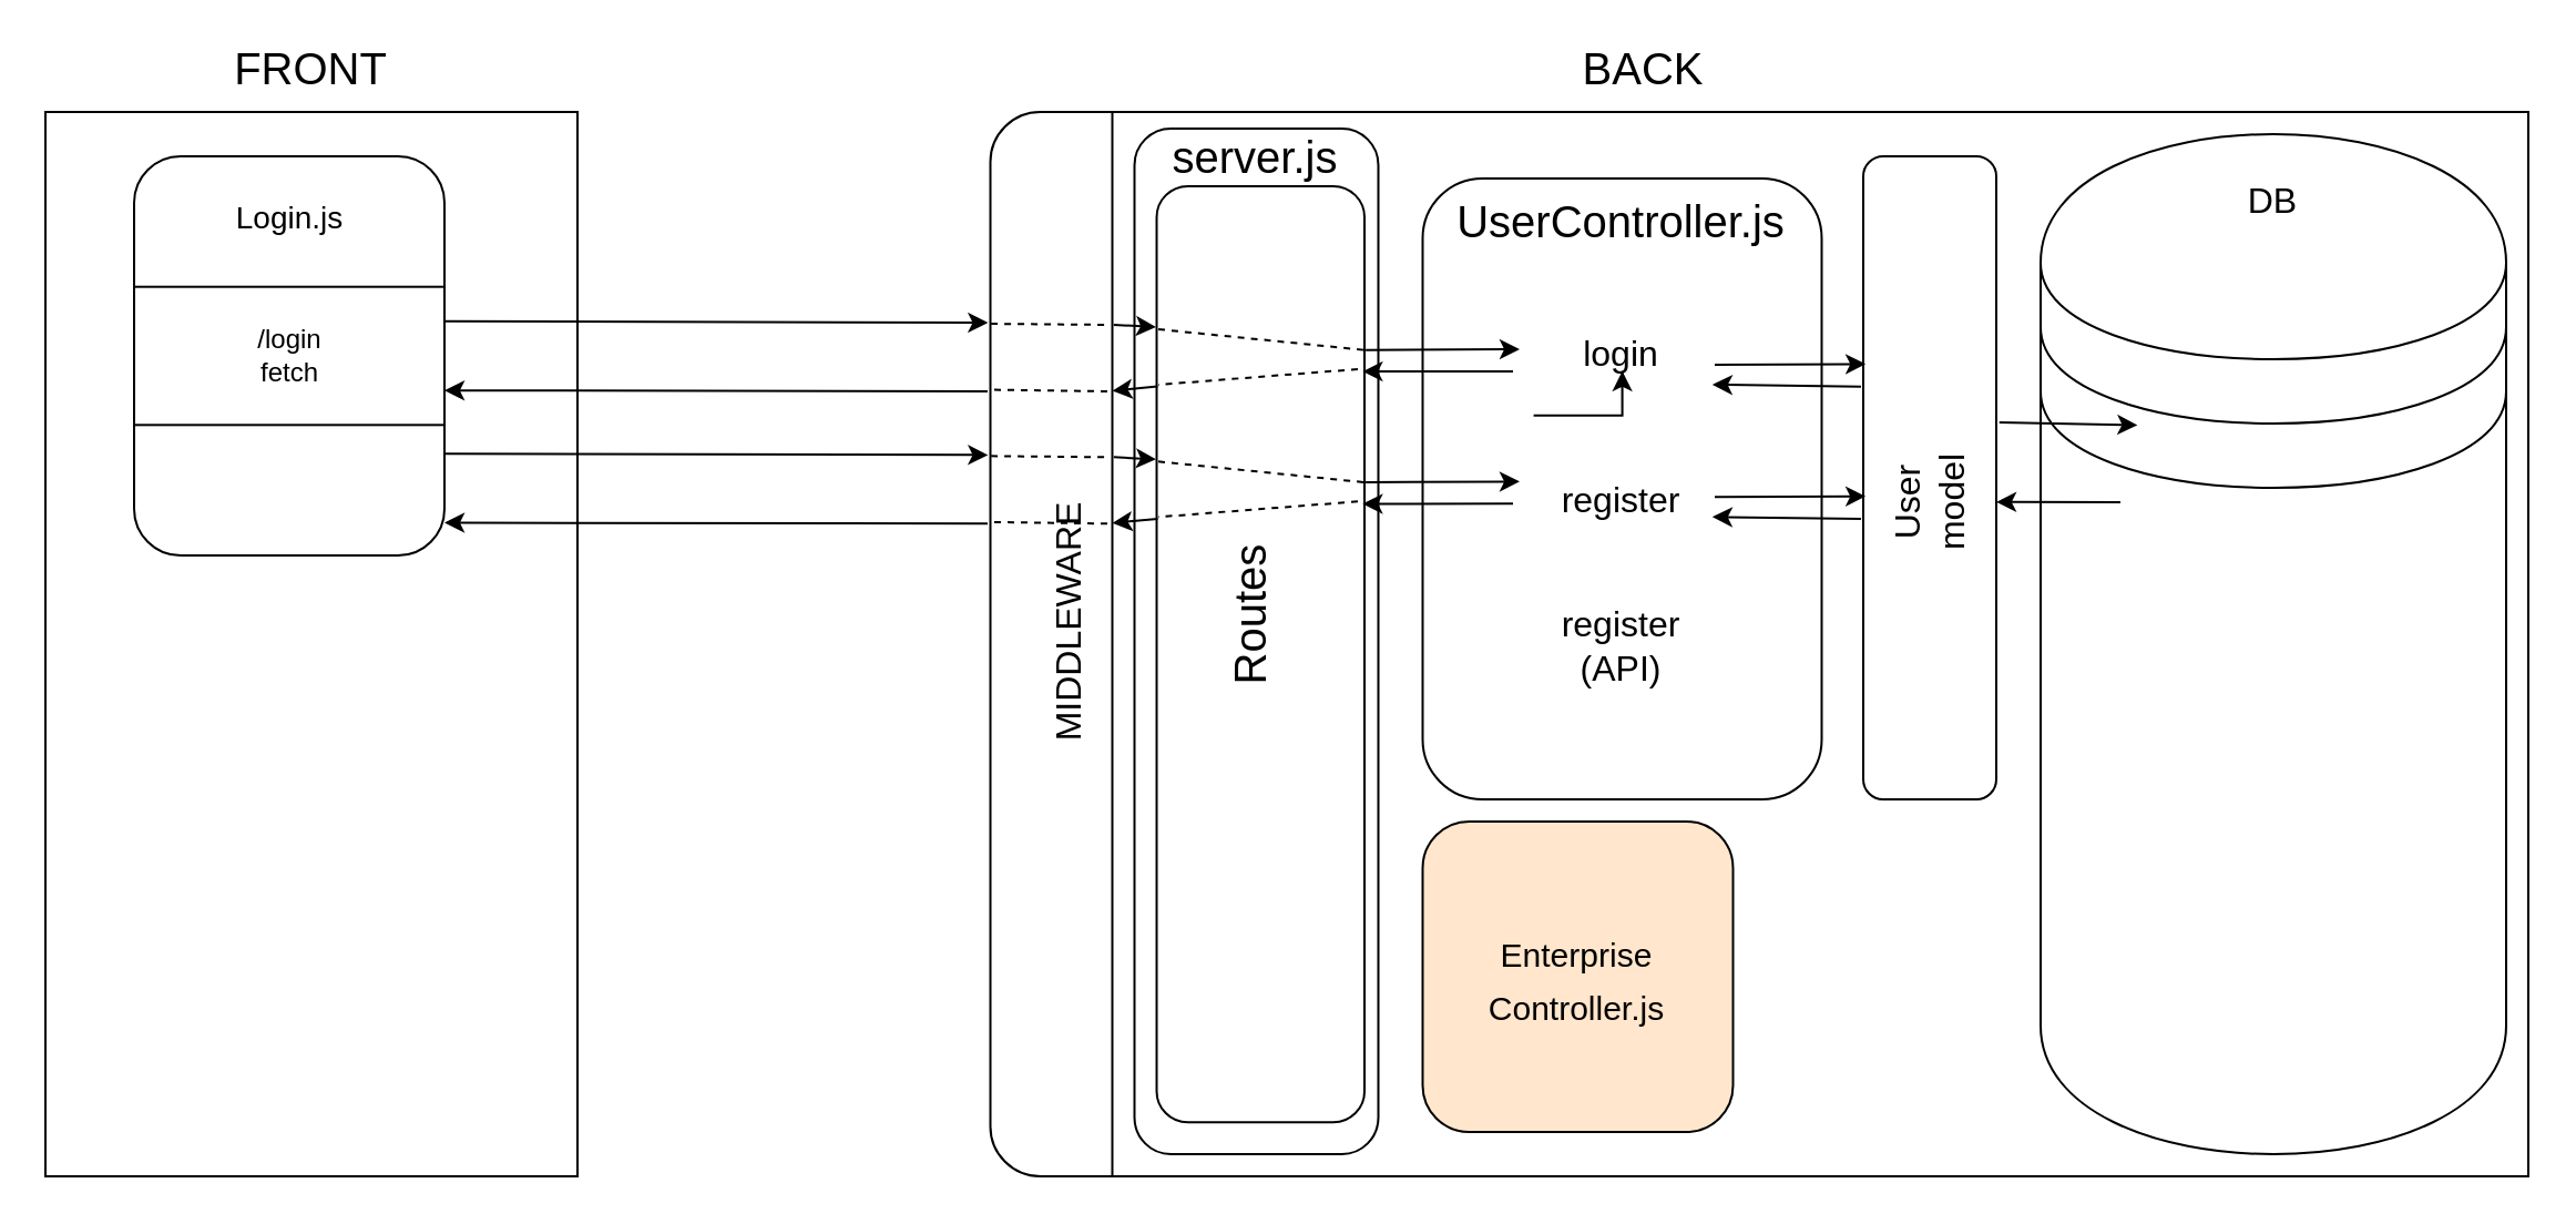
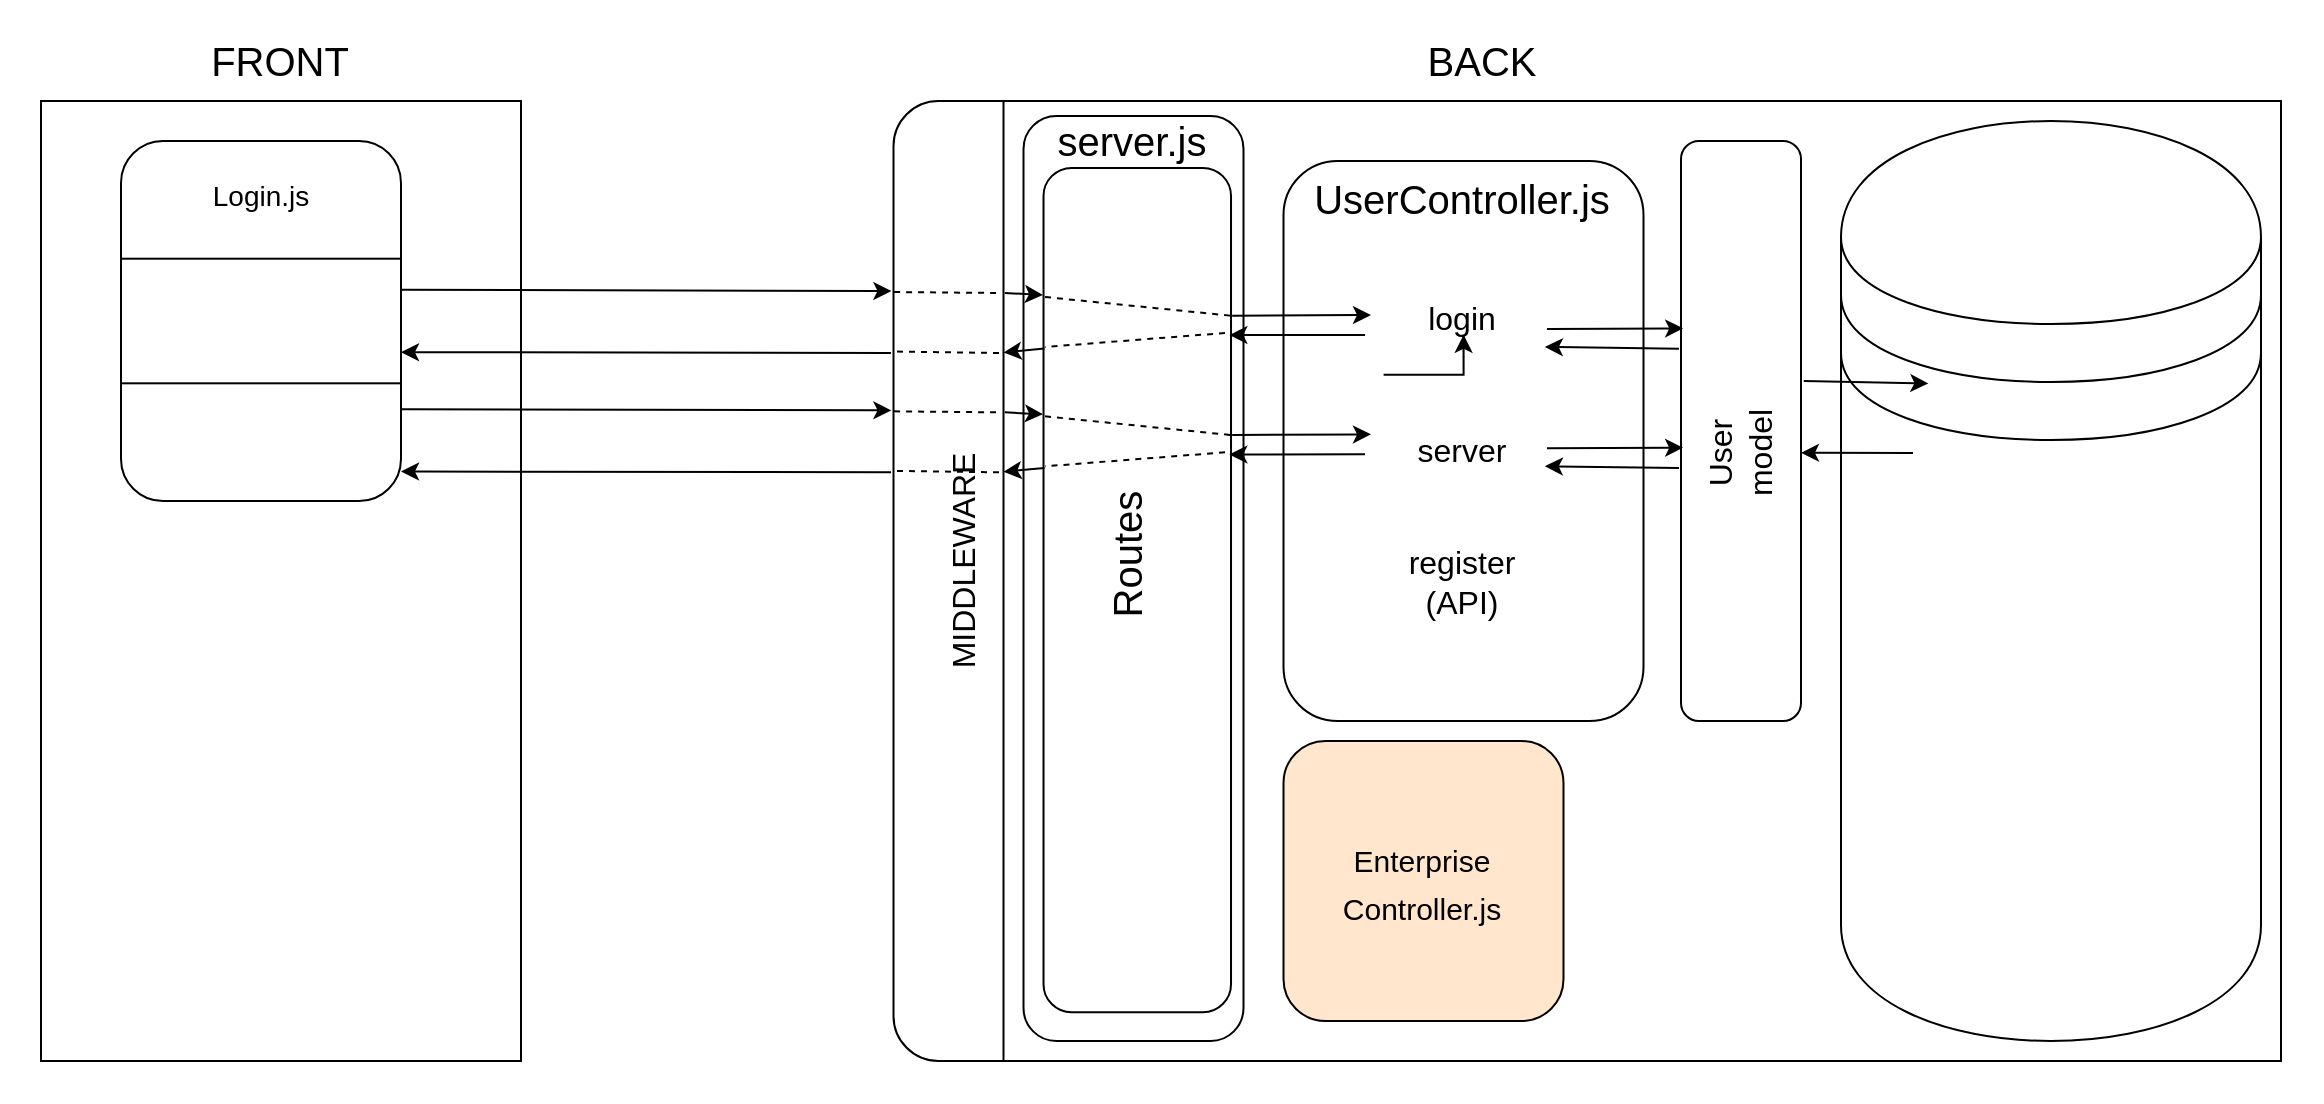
  <mxCell id="0" />
  <mxCell id="1" parent="0" />
  <mxCell id="2" value="" style="rounded=0;whiteSpace=wrap;html=1;" vertex="1" parent="1"><mxGeometry x="20" y="50" width="240" height="480" as="geometry" /></mxCell>
  <mxCell id="3" value="" style="rounded=1;whiteSpace=wrap;html=1;" vertex="1" parent="1"><mxGeometry x="446.25" y="50" width="150" height="480" as="geometry" /></mxCell>
  <mxCell id="4" value="" style="rounded=0;whiteSpace=wrap;html=1;" vertex="1" parent="1"><mxGeometry x="501.25" y="50" width="638.75" height="480" as="geometry" /></mxCell>
  <mxCell id="5" value="" style="shape=datastore;whiteSpace=wrap;html=1;fontSize=16;" vertex="1" parent="1"><mxGeometry x="920" y="60" width="210" height="460" as="geometry" /></mxCell>
  <mxCell id="6" value="&lt;font style=&quot;font-size: 16px&quot;&gt;MIDDLEWARE&lt;/font&gt;" style="text;html=1;strokeColor=none;fillColor=none;align=center;verticalAlign=middle;whiteSpace=wrap;rounded=0;rotation=-90;" vertex="1" parent="1"><mxGeometry x="461.25" y="270" width="40" height="20" as="geometry" /></mxCell>
  <mxCell id="7" value="&lt;font style=&quot;font-size: 20px&quot;&gt;FRONT&lt;/font&gt;" style="text;html=1;strokeColor=none;fillColor=none;align=center;verticalAlign=middle;whiteSpace=wrap;rounded=0;" vertex="1" parent="1"><mxGeometry x="120" y="20" width="40" height="20" as="geometry" /></mxCell>
  <mxCell id="8" value="BACK" style="text;html=1;strokeColor=none;fillColor=none;align=center;verticalAlign=middle;whiteSpace=wrap;rounded=0;fontSize=20;" vertex="1" parent="1"><mxGeometry x="721.25" y="20" width="40" height="20" as="geometry" /></mxCell>
  <mxCell id="9" value="" style="rounded=1;whiteSpace=wrap;html=1;fontSize=20;" vertex="1" parent="1"><mxGeometry x="511.25" y="57.5" width="110" height="462.5" as="geometry" /></mxCell>
  <mxCell id="10" value="server.js" style="text;html=1;strokeColor=none;fillColor=none;align=center;verticalAlign=middle;whiteSpace=wrap;rounded=0;fontSize=20;" vertex="1" parent="1"><mxGeometry x="546.25" y="60" width="40" height="20" as="geometry" /></mxCell>
  <mxCell id="11" value="" style="rounded=1;whiteSpace=wrap;html=1;fontSize=20;rotation=-90;" vertex="1" parent="1"><mxGeometry x="357.04" y="247.67" width="422.18" height="93.75" as="geometry" /></mxCell>
  <mxCell id="12" value="Routes" style="text;html=1;strokeColor=none;fillColor=none;align=center;verticalAlign=middle;whiteSpace=wrap;rounded=0;fontSize=20;rotation=-90;" vertex="1" parent="1"><mxGeometry x="542.5" y="267.5" width="40" height="20" as="geometry" /></mxCell>
  <mxCell id="13" value="&lt;font style=&quot;font-size: 15px&quot;&gt;Enterprise&lt;br&gt;Controller.js&lt;/font&gt;" style="rounded=1;whiteSpace=wrap;html=1;fontSize=20;fillColor=#ffe6cc;" vertex="1" parent="1"><mxGeometry x="641.25" y="370" width="140" height="140" as="geometry" /></mxCell>
  <mxCell id="14" value="" style="rounded=1;whiteSpace=wrap;html=1;fontSize=16;" vertex="1" parent="1"><mxGeometry x="840" y="70" width="60" height="290" as="geometry" /></mxCell>
  <mxCell id="15" value="User model" style="text;html=1;strokeColor=none;fillColor=none;align=center;verticalAlign=middle;whiteSpace=wrap;rounded=0;fontSize=16;rotation=-90;" vertex="1" parent="1"><mxGeometry x="850" y="216.25" width="40" height="20" as="geometry" /></mxCell>
- <mxCell id="16" value="DB" style="text;html=1;strokeColor=none;fillColor=none;align=center;verticalAlign=middle;whiteSpace=wrap;rounded=0;fontSize=16;" vertex="1" parent="1"><mxGeometry x="1005" y="80" width="40" height="20" as="geometry" /></mxCell>
  <mxCell id="17" value="" style="group" vertex="1" connectable="0" parent="1"><mxGeometry x="641.25" y="80" width="180" height="280" as="geometry" /></mxCell>
  <mxCell id="18" value="" style="rounded=1;whiteSpace=wrap;html=1;fontSize=20;" vertex="1" parent="17"><mxGeometry width="180" height="280" as="geometry" /></mxCell>
  <mxCell id="19" value="UserController.js" style="text;html=1;strokeColor=none;fillColor=none;align=center;verticalAlign=middle;whiteSpace=wrap;rounded=0;fontSize=20;" vertex="1" parent="17"><mxGeometry x="70" y="9.655" width="40" height="19.31" as="geometry" /></mxCell>
  <mxCell id="20" value="&lt;font style=&quot;font-size: 16px&quot;&gt;login&lt;/font&gt;" style="text;html=1;strokeColor=none;fillColor=none;align=center;verticalAlign=middle;whiteSpace=wrap;rounded=0;fontSize=20;" vertex="1" parent="17"><mxGeometry x="70" y="67.586" width="40" height="19.31" as="geometry" /></mxCell>
- <mxCell id="21" value="register" style="text;html=1;strokeColor=none;fillColor=none;align=center;verticalAlign=middle;whiteSpace=wrap;rounded=0;fontSize=16;" vertex="1" parent="17"><mxGeometry x="70" y="135.172" width="40" height="19.31" as="geometry" /></mxCell>
+ <mxCell id="21" value="server" style="text;html=1;strokeColor=none;fillColor=none;align=center;verticalAlign=middle;whiteSpace=wrap;rounded=0;fontSize=16;" vertex="1" parent="17"><mxGeometry x="70" y="135.172" width="40" height="19.31" as="geometry" /></mxCell>
  <mxCell id="22" value="register&lt;br&gt;(API)" style="text;html=1;strokeColor=none;fillColor=none;align=center;verticalAlign=middle;whiteSpace=wrap;rounded=0;fontSize=16;" vertex="1" parent="17"><mxGeometry x="70" y="201.552" width="40" height="19.31" as="geometry" /></mxCell>
  <mxCell id="23" style="edgeStyle=orthogonalEdgeStyle;rounded=0;orthogonalLoop=1;jettySize=auto;html=1;exitX=0.5;exitY=1;exitDx=0;exitDy=0;fontSize=16;" edge="1" parent="17" source="20" target="20"><mxGeometry relative="1" as="geometry" /></mxCell>
  <mxCell id="24" value="" style="group" vertex="1" connectable="0" parent="1"><mxGeometry x="60" y="70" width="140" height="180" as="geometry" /></mxCell>
  <mxCell id="25" value="" style="group" vertex="1" connectable="0" parent="24"><mxGeometry width="140" height="180" as="geometry" /></mxCell>
  <mxCell id="26" value="" style="group" vertex="1" connectable="0" parent="25"><mxGeometry width="140" height="180" as="geometry" /></mxCell>
  <mxCell id="27" value="" style="rounded=0;whiteSpace=wrap;html=1;" vertex="1" parent="26"><mxGeometry y="58.846" width="140" height="62.308" as="geometry" /></mxCell>
  <mxCell id="28" value="" style="rounded=1;whiteSpace=wrap;html=1;" vertex="1" parent="26"><mxGeometry width="140" height="180" as="geometry" /></mxCell>
  <mxCell id="29" value="" style="rounded=0;whiteSpace=wrap;html=1;fontSize=16;" vertex="1" parent="26"><mxGeometry y="58.846" width="140" height="62.308" as="geometry" /></mxCell>
  <mxCell id="30" value="&lt;font style=&quot;font-size: 14px&quot;&gt;Login.js&lt;/font&gt;" style="text;html=1;strokeColor=none;fillColor=none;align=center;verticalAlign=middle;whiteSpace=wrap;rounded=0;" vertex="1" parent="26"><mxGeometry x="46.667" y="13.846" width="46.667" height="27.692" as="geometry" /></mxCell>
- <mxCell id="31" value="/login fetch" style="text;html=1;strokeColor=none;fillColor=none;align=center;verticalAlign=middle;whiteSpace=wrap;rounded=0;" vertex="1" parent="26"><mxGeometry x="46.667" y="76.154" width="46.667" height="27.692" as="geometry" /></mxCell>
  <mxCell id="32" value="" style="endArrow=classic;html=1;fontSize=16;exitX=1;exitY=0.25;exitDx=0;exitDy=0;entryX=-0.007;entryY=0.198;entryDx=0;entryDy=0;entryPerimeter=0;" edge="1" parent="1" source="29" target="3"><mxGeometry width="50" height="50" relative="1" as="geometry"><mxPoint x="580" y="410" as="sourcePoint" /><mxPoint x="630" y="360" as="targetPoint" /></mxGeometry></mxCell>
  <mxCell id="33" value="" style="endArrow=classic;html=1;fontSize=16;exitX=0.001;exitY=0.2;exitDx=0;exitDy=0;exitPerimeter=0;" edge="1" parent="1" source="4"><mxGeometry width="50" height="50" relative="1" as="geometry"><mxPoint x="501" y="139" as="sourcePoint" /><mxPoint x="521" y="147" as="targetPoint" /></mxGeometry></mxCell>
  <mxCell id="34" value="" style="endArrow=classic;html=1;fontSize=16;exitX=0.825;exitY=1.006;exitDx=0;exitDy=0;exitPerimeter=0;entryX=0.243;entryY=0.275;entryDx=0;entryDy=0;entryPerimeter=0;" edge="1" parent="1" source="11" target="18"><mxGeometry width="50" height="50" relative="1" as="geometry"><mxPoint x="580" y="310" as="sourcePoint" /><mxPoint x="630" y="260" as="targetPoint" /></mxGeometry></mxCell>
  <mxCell id="35" value="" style="endArrow=none;dashed=1;html=1;fontSize=16;exitX=0.002;exitY=0.199;exitDx=0;exitDy=0;exitPerimeter=0;entryX=0.352;entryY=0.2;entryDx=0;entryDy=0;entryPerimeter=0;" edge="1" parent="1" source="3" target="3"><mxGeometry width="50" height="50" relative="1" as="geometry"><mxPoint x="580" y="310" as="sourcePoint" /><mxPoint x="630" y="260" as="targetPoint" /></mxGeometry></mxCell>
  <mxCell id="36" value="" style="endArrow=none;dashed=1;html=1;fontSize=16;entryX=0.825;entryY=0.998;entryDx=0;entryDy=0;entryPerimeter=0;" edge="1" parent="1" target="11"><mxGeometry width="50" height="50" relative="1" as="geometry"><mxPoint x="522" y="148" as="sourcePoint" /><mxPoint x="630" y="260" as="targetPoint" /></mxGeometry></mxCell>
  <mxCell id="37" value="" style="endArrow=classic;html=1;fontSize=16;exitX=0.732;exitY=0.3;exitDx=0;exitDy=0;exitPerimeter=0;entryX=0.018;entryY=0.323;entryDx=0;entryDy=0;entryPerimeter=0;" edge="1" parent="1" source="18" target="14"><mxGeometry width="50" height="50" relative="1" as="geometry"><mxPoint x="580" y="310" as="sourcePoint" /><mxPoint x="630" y="260" as="targetPoint" /></mxGeometry></mxCell>
  <mxCell id="38" value="" style="endArrow=classic;html=1;fontSize=16;exitX=-0.017;exitY=0.358;exitDx=0;exitDy=0;exitPerimeter=0;entryX=0.726;entryY=0.332;entryDx=0;entryDy=0;entryPerimeter=0;" edge="1" parent="1" source="14" target="18"><mxGeometry width="50" height="50" relative="1" as="geometry"><mxPoint x="851.08" y="173.67" as="sourcePoint" /><mxPoint x="783.01" y="174" as="targetPoint" /></mxGeometry></mxCell>
  <mxCell id="39" value="" style="endArrow=classic;html=1;fontSize=16;entryX=0.802;entryY=0.991;entryDx=0;entryDy=0;entryPerimeter=0;" edge="1" parent="1" target="11"><mxGeometry width="50" height="50" relative="1" as="geometry"><mxPoint x="682" y="167" as="sourcePoint" /><mxPoint x="625.568" y="167.337" as="targetPoint" /></mxGeometry></mxCell>
  <mxCell id="40" value="" style="endArrow=none;dashed=1;html=1;fontSize=16;" edge="1" parent="1"><mxGeometry width="50" height="50" relative="1" as="geometry"><mxPoint x="612" y="166" as="sourcePoint" /><mxPoint x="522" y="173" as="targetPoint" /></mxGeometry></mxCell>
  <mxCell id="41" value="" style="endArrow=classic;html=1;fontSize=16;entryX=0;entryY=0.262;entryDx=0;entryDy=0;entryPerimeter=0;exitX=0.786;exitY=0.005;exitDx=0;exitDy=0;exitPerimeter=0;" edge="1" parent="1" source="11" target="4"><mxGeometry width="50" height="50" relative="1" as="geometry"><mxPoint x="521" y="153" as="sourcePoint" /><mxPoint x="511" y="149" as="targetPoint" /></mxGeometry></mxCell>
  <mxCell id="42" value="" style="endArrow=none;dashed=1;html=1;fontSize=16;entryX=-0.002;entryY=0.261;entryDx=0;entryDy=0;entryPerimeter=0;" edge="1" parent="1" target="3"><mxGeometry width="50" height="50" relative="1" as="geometry"><mxPoint x="499" y="176" as="sourcePoint" /><mxPoint x="456.55" y="142.56" as="targetPoint" /></mxGeometry></mxCell>
  <mxCell id="43" value="" style="endArrow=classic;html=1;fontSize=16;entryX=1;entryY=0.75;entryDx=0;entryDy=0;" edge="1" parent="1" target="29"><mxGeometry width="50" height="50" relative="1" as="geometry"><mxPoint x="445" y="176" as="sourcePoint" /><mxPoint x="209.02" y="107" as="targetPoint" /></mxGeometry></mxCell>
  <mxCell id="44" value="" style="endArrow=classic;html=1;fontSize=16;exitX=1;exitY=0.25;exitDx=0;exitDy=0;entryX=-0.007;entryY=0.198;entryDx=0;entryDy=0;entryPerimeter=0;" edge="1" parent="1"><mxGeometry width="50" height="50" relative="1" as="geometry"><mxPoint x="200" y="204.083" as="sourcePoint" /><mxPoint x="445.2" y="204.7" as="targetPoint" /></mxGeometry></mxCell>
  <mxCell id="45" value="" style="endArrow=classic;html=1;fontSize=16;exitX=0.001;exitY=0.2;exitDx=0;exitDy=0;exitPerimeter=0;" edge="1" parent="1"><mxGeometry width="50" height="50" relative="1" as="geometry"><mxPoint x="501.889" y="205.66" as="sourcePoint" /><mxPoint x="521" y="206.66" as="targetPoint" /></mxGeometry></mxCell>
  <mxCell id="46" value="" style="endArrow=classic;html=1;fontSize=16;exitX=0.825;exitY=1.006;exitDx=0;exitDy=0;exitPerimeter=0;entryX=0.243;entryY=0.275;entryDx=0;entryDy=0;entryPerimeter=0;" edge="1" parent="1"><mxGeometry width="50" height="50" relative="1" as="geometry"><mxPoint x="615.568" y="216.997" as="sourcePoint" /><mxPoint x="684.99" y="216.66" as="targetPoint" /></mxGeometry></mxCell>
  <mxCell id="47" value="" style="endArrow=none;dashed=1;html=1;fontSize=16;exitX=0.002;exitY=0.199;exitDx=0;exitDy=0;exitPerimeter=0;entryX=0.352;entryY=0.2;entryDx=0;entryDy=0;entryPerimeter=0;" edge="1" parent="1"><mxGeometry width="50" height="50" relative="1" as="geometry"><mxPoint x="446.55" y="205.18" as="sourcePoint" /><mxPoint x="499.05" y="205.66" as="targetPoint" /></mxGeometry></mxCell>
  <mxCell id="48" value="" style="endArrow=none;dashed=1;html=1;fontSize=16;entryX=0.825;entryY=0.998;entryDx=0;entryDy=0;entryPerimeter=0;" edge="1" parent="1"><mxGeometry width="50" height="50" relative="1" as="geometry"><mxPoint x="522" y="207.66" as="sourcePoint" /><mxPoint x="614.818" y="216.997" as="targetPoint" /></mxGeometry></mxCell>
  <mxCell id="49" value="" style="endArrow=classic;html=1;fontSize=16;exitX=0.732;exitY=0.3;exitDx=0;exitDy=0;exitPerimeter=0;entryX=0.018;entryY=0.323;entryDx=0;entryDy=0;entryPerimeter=0;" edge="1" parent="1"><mxGeometry width="50" height="50" relative="1" as="geometry"><mxPoint x="773.01" y="223.66" as="sourcePoint" /><mxPoint x="841.08" y="223.33" as="targetPoint" /></mxGeometry></mxCell>
  <mxCell id="50" value="" style="endArrow=classic;html=1;fontSize=16;exitX=0.995;exitY=0.32;exitDx=0;exitDy=0;exitPerimeter=0;" edge="1" parent="1"><mxGeometry width="50" height="50" relative="1" as="geometry"><mxPoint x="901.38" y="190" as="sourcePoint" /><mxPoint x="963.68" y="191.2" as="targetPoint" /></mxGeometry></mxCell>
  <mxCell id="51" value="" style="endArrow=classic;html=1;fontSize=16;exitX=-0.017;exitY=0.358;exitDx=0;exitDy=0;exitPerimeter=0;entryX=0.726;entryY=0.332;entryDx=0;entryDy=0;entryPerimeter=0;" edge="1" parent="1"><mxGeometry width="50" height="50" relative="1" as="geometry"><mxPoint x="838.98" y="233.48" as="sourcePoint" /><mxPoint x="771.93" y="232.62" as="targetPoint" /></mxGeometry></mxCell>
  <mxCell id="52" value="" style="endArrow=classic;html=1;fontSize=16;entryX=1;entryY=0.355;entryDx=0;entryDy=0;entryPerimeter=0;" edge="1" parent="1"><mxGeometry width="50" height="50" relative="1" as="geometry"><mxPoint x="956" y="225.96" as="sourcePoint" /><mxPoint x="900" y="225.91" as="targetPoint" /></mxGeometry></mxCell>
  <mxCell id="53" value="" style="endArrow=classic;html=1;fontSize=16;entryX=0.802;entryY=0.991;entryDx=0;entryDy=0;entryPerimeter=0;" edge="1" parent="1"><mxGeometry width="50" height="50" relative="1" as="geometry"><mxPoint x="682" y="226.66" as="sourcePoint" /><mxPoint x="614.161" y="226.707" as="targetPoint" /></mxGeometry></mxCell>
  <mxCell id="54" value="" style="endArrow=none;dashed=1;html=1;fontSize=16;" edge="1" parent="1"><mxGeometry width="50" height="50" relative="1" as="geometry"><mxPoint x="612" y="225.66" as="sourcePoint" /><mxPoint x="522" y="232.66" as="targetPoint" /></mxGeometry></mxCell>
  <mxCell id="55" value="" style="endArrow=classic;html=1;fontSize=16;entryX=0;entryY=0.262;entryDx=0;entryDy=0;entryPerimeter=0;exitX=0.786;exitY=0.005;exitDx=0;exitDy=0;exitPerimeter=0;" edge="1" parent="1"><mxGeometry width="50" height="50" relative="1" as="geometry"><mxPoint x="521.724" y="233.462" as="sourcePoint" /><mxPoint x="501.25" y="235.42" as="targetPoint" /></mxGeometry></mxCell>
  <mxCell id="56" value="" style="endArrow=none;dashed=1;html=1;fontSize=16;entryX=-0.002;entryY=0.261;entryDx=0;entryDy=0;entryPerimeter=0;" edge="1" parent="1"><mxGeometry width="50" height="50" relative="1" as="geometry"><mxPoint x="499" y="235.66" as="sourcePoint" /><mxPoint x="445.95" y="234.94" as="targetPoint" /></mxGeometry></mxCell>
  <mxCell id="57" value="" style="endArrow=classic;html=1;fontSize=16;entryX=1;entryY=0.75;entryDx=0;entryDy=0;" edge="1" parent="1"><mxGeometry width="50" height="50" relative="1" as="geometry"><mxPoint x="445" y="235.66" as="sourcePoint" /><mxPoint x="200" y="235.237" as="targetPoint" /></mxGeometry></mxCell>
